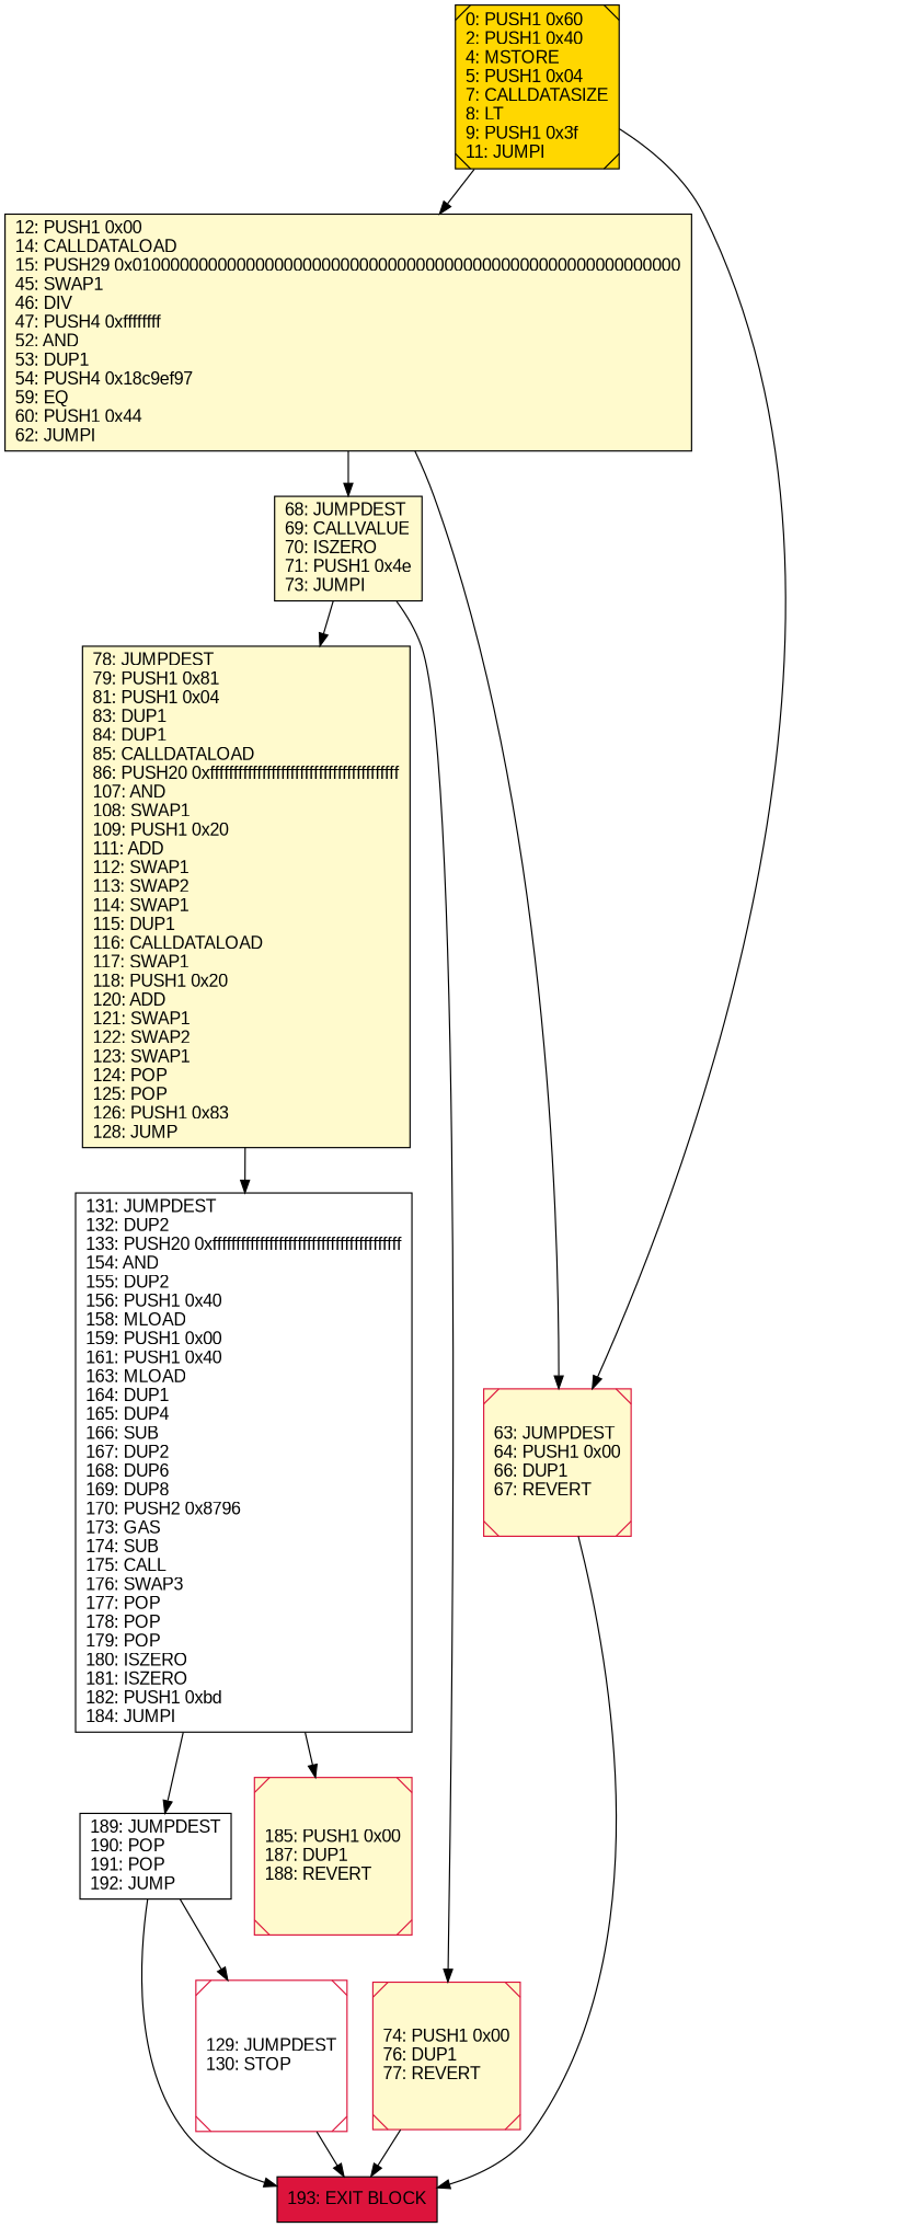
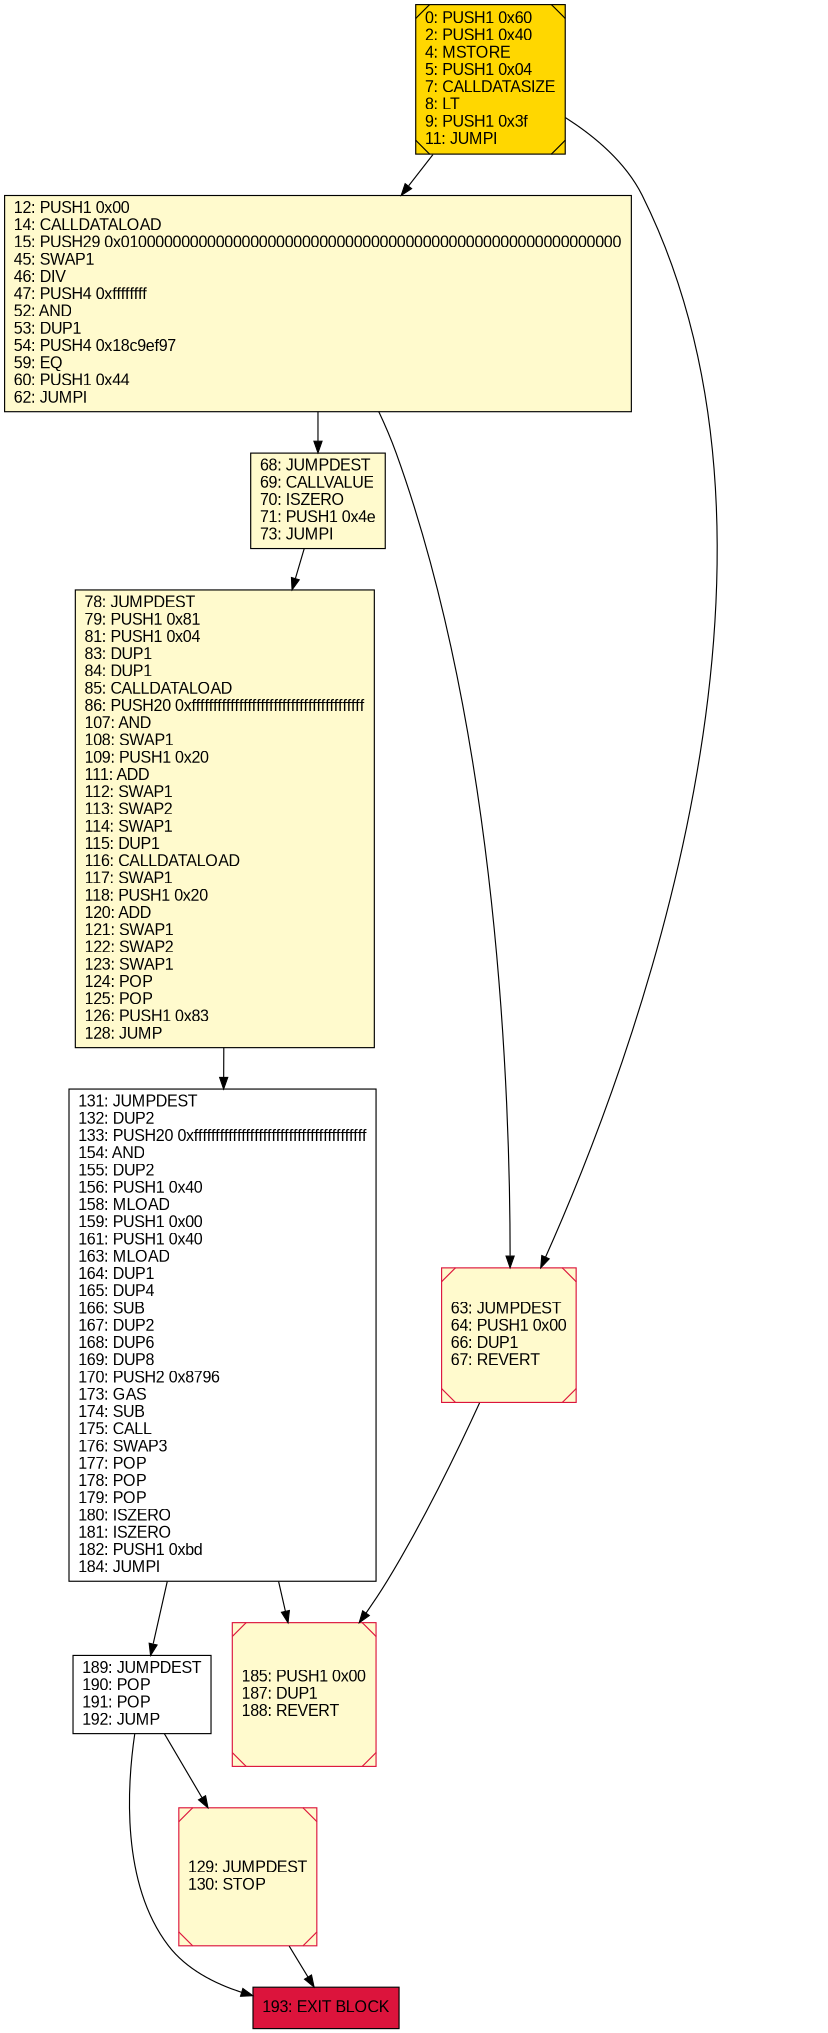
  digraph {
    rankdir=UD
    node [color=black fillcolor=lemonchiffon fontcolor=black fontname=arial shape=box style=filled]
    n1 [fillcolor=crimson label="193: EXIT BLOCK\l"]
    n2 [label="12: PUSH1 0x00\l14: CALLDATALOAD\l15: PUSH29 0x0100000000000000000000000000000000000000000000000000000000\l45: SWAP1\l46: DIV\l47: PUSH4 0xffffffff\l52: AND\l53: DUP1\l54: PUSH4 0x18c9ef97\l59: EQ\l60: PUSH1 0x44\l62: JUMPI\l"]
    n3 [label="68: JUMPDEST\l69: CALLVALUE\l70: ISZERO\l71: PUSH1 0x4e\l73: JUMPI\l"]
    n4 [color=crimson label="63: JUMPDEST\l64: PUSH1 0x00\l66: DUP1\l67: REVERT\l" shape=Msquare]
    n5 [label="78: JUMPDEST\l79: PUSH1 0x81\l81: PUSH1 0x04\l83: DUP1\l84: DUP1\l85: CALLDATALOAD\l86: PUSH20 0xffffffffffffffffffffffffffffffffffffffff\l107: AND\l108: SWAP1\l109: PUSH1 0x20\l111: ADD\l112: SWAP1\l113: SWAP2\l114: SWAP1\l115: DUP1\l116: CALLDATALOAD\l117: SWAP1\l118: PUSH1 0x20\l120: ADD\l121: SWAP1\l122: SWAP2\l123: SWAP1\l124: POP\l125: POP\l126: PUSH1 0x83\l128: JUMP\l"]
-   n6 [color=crimson label="74: PUSH1 0x00\l76: DUP1\l77: REVERT\l" shape=Msquare]
-   n7 [color=crimson fillcolor=white label="129: JUMPDEST\l130: STOP\l" shape=Msquare]
+   n7 [color=crimson label="129: JUMPDEST\l130: STOP\l" shape=Msquare]
    n8 [fillcolor=white label="189: JUMPDEST\l190: POP\l191: POP\l192: JUMP\l"]
    n9 [fillcolor=white label="131: JUMPDEST\l132: DUP2\l133: PUSH20 0xffffffffffffffffffffffffffffffffffffffff\l154: AND\l155: DUP2\l156: PUSH1 0x40\l158: MLOAD\l159: PUSH1 0x00\l161: PUSH1 0x40\l163: MLOAD\l164: DUP1\l165: DUP4\l166: SUB\l167: DUP2\l168: DUP6\l169: DUP8\l170: PUSH2 0x8796\l173: GAS\l174: SUB\l175: CALL\l176: SWAP3\l177: POP\l178: POP\l179: POP\l180: ISZERO\l181: ISZERO\l182: PUSH1 0xbd\l184: JUMPI\l"]
    n10 [color=crimson label="185: PUSH1 0x00\l187: DUP1\l188: REVERT\l" shape=Msquare]
    n11 [fillcolor=gold label="0: PUSH1 0x60\l2: PUSH1 0x40\l4: MSTORE\l5: PUSH1 0x04\l7: CALLDATASIZE\l8: LT\l9: PUSH1 0x3f\l11: JUMPI\l" shape=Msquare]
    n2 -> n3
    n2 -> n4
    n3 -> n5
-   n3 -> n6
-   n4 -> n1
+   n4 -> n10
    n5 -> n9
-   n6 -> n1
    n7 -> n1
    n8 -> n1
    n8 -> n7
    n9 -> n8
    n9 -> n10
    n11 -> n2
    n11 -> n4
  }
